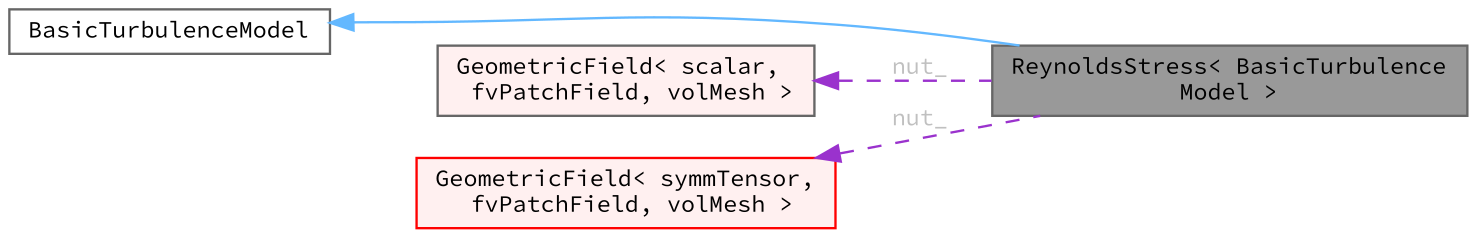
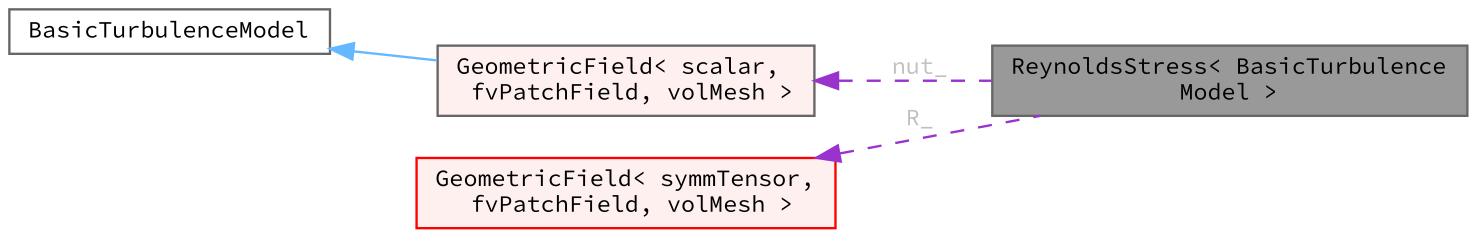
  digraph {
    fontname="Source Code Pro"
    rankdir=LR
    node [color=gray40 fillcolor="#FFF0F0" fontname="Source Code Pro" fontsize=10 shape=box style=filled]
    edge [color=darkorchid3 dir=back fontname="Source Code Pro" fontsize=10 labelfontname=Helvetica labelfontsize=10 style=dashed fontcolor=grey]
    n1 [fillcolor=grey60 fontcolor=black height=0.2 label="ReynoldsStress\< BasicTurbulence\lModel \>" width=0.4]
    n2 [fillcolor=white height=0.2 label=BasicTurbulenceModel width=0.4]
    n3 [color=red height=0.2 label="GeometricField\< symmTensor,\l fvPatchField, volMesh \>" width=0.4]
    n4 [height=0.2 label="GeometricField\< scalar,\l fvPatchField, volMesh \>" width=0.4]
-   n2 -> n1 [color=steelblue1 style=solid fontcolor=""]
-   n3 -> n1 [label=" nut_"]
+   n2 -> n4 [color=steelblue1 style=solid fontcolor=""]
+   n3 -> n1 [label=" R_"]
    n4 -> n1 [label=" nut_"]
  }
